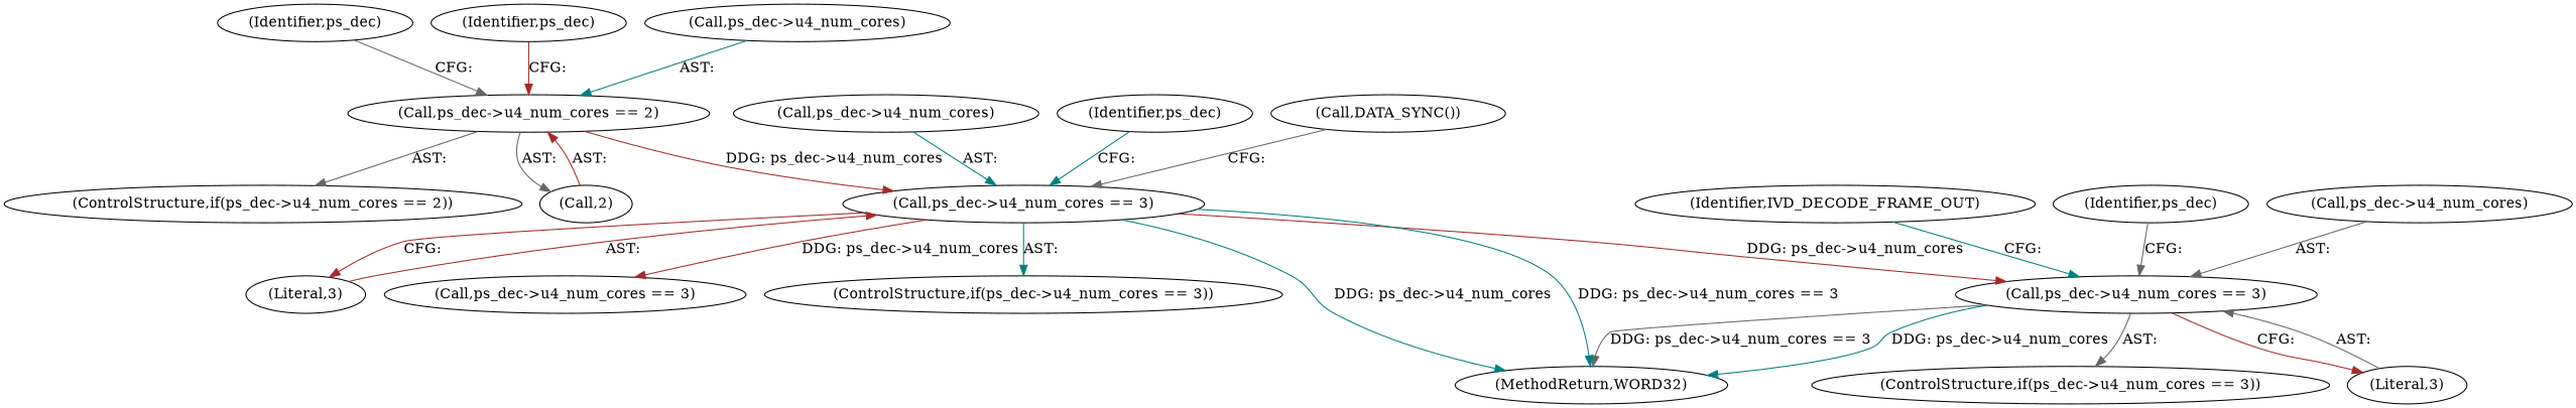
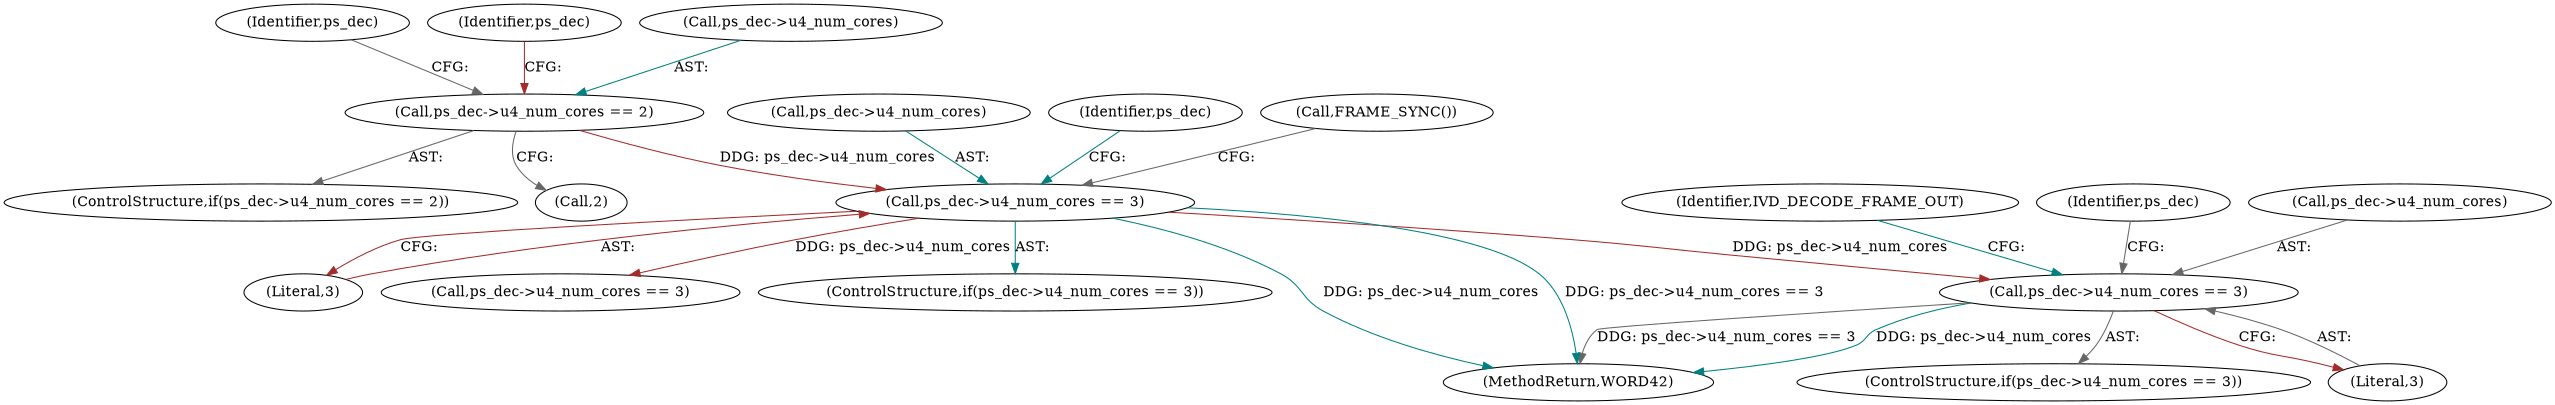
  digraph {
    edge [color=gray40]
    n1 [label="(Call,ps_dec->u4_num_cores == 3)"]
    n2 [label="(Literal,3)"]
-   n3 [label="(MethodReturn,WORD32)"]
+   n3 [label="(MethodReturn,WORD42)"]
    n4 [label="(ControlStructure,if(ps_dec->u4_num_cores == 3))"]
    n5 [label="(Call,ps_dec->u4_num_cores == 3)"]
    n6 [label="(Literal,3)"]
    n7 [label="(Call,ps_dec->u4_num_cores == 3)"]
    n8 [label="(ControlStructure,if(ps_dec->u4_num_cores == 3))"]
    n9 [label="(Call,ps_dec->u4_num_cores == 2)"]
    n10 [label="(ControlStructure,if(ps_dec->u4_num_cores == 2))"]
    n11 [label="(Call,2)"]
    n12 [label="(Call,ps_dec->u4_num_cores)"]
    n13 [label="(Identifier,IVD_DECODE_FRAME_OUT)"]
    n14 [label="(Identifier,ps_dec)"]
    n15 [label="(Identifier,ps_dec)"]
-   n16 [label="(Call,DATA_SYNC())"]
+   n16 [label="(Call,FRAME_SYNC())"]
    n17 [label="(Identifier,ps_dec)"]
    n18 [label="(Call,ps_dec->u4_num_cores)"]
    n19 [label="(Identifier,ps_dec)"]
    n20 [label="(Call,ps_dec->u4_num_cores)"]
    n1 -> n2 [color=brown label="CFG: "]
    n1 -> n3 [label="DDG: ps_dec->u4_num_cores == 3"]
    n1 -> n3 [color=teal label="DDG: ps_dec->u4_num_cores"]
    n1 -> n4 [label="AST: "]
    n2 -> n1 [label="AST: "]
    n5 -> n1 [color=brown label="DDG: ps_dec->u4_num_cores"]
    n5 -> n3 [color=teal label="DDG: ps_dec->u4_num_cores"]
    n5 -> n3 [color=teal label="DDG: ps_dec->u4_num_cores == 3"]
    n5 -> n6 [color=brown label="CFG: "]
    n5 -> n7 [color=brown label="DDG: ps_dec->u4_num_cores"]
    n5 -> n8 [color=teal label="AST: "]
    n6 -> n5 [color=brown label="AST: "]
    n9 -> n5 [color=brown label="DDG: ps_dec->u4_num_cores"]
    n9 -> n10 [label="AST: "]
-   n9 -> n11 [label="AST: "]
-   n11 -> n9 [color=brown label="AST: "]
+   n9 -> n11 [label="CFG: "]
    n12 -> n5 [color=teal label="AST: "]
    n13 -> n1 [color=teal label="CFG: "]
    n14 -> n5 [color=teal label="CFG: "]
    n15 -> n9 [label="CFG: "]
    n16 -> n5 [label="CFG: "]
    n17 -> n9 [color=brown label="CFG: "]
    n18 -> n9 [color=teal label="AST: "]
    n19 -> n1 [label="CFG: "]
    n20 -> n1 [label="AST: "]
  }
